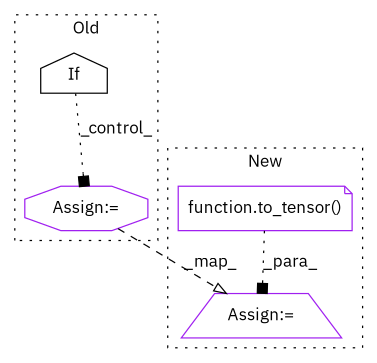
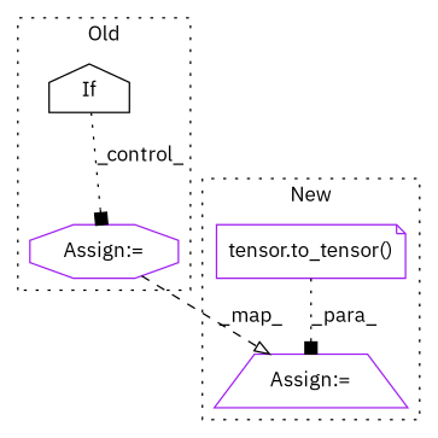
  digraph {
    fontname="IBM Plex Sans"
    node [a=68 l=3 color=purple fontname="IBM Plex Sans"]
    edge [style=dotted arrowhead=box fontname="IBM Plex Sans"]
    n1 [a=96 label=If s=3038 shape=house color=black]
    n2 [label="Assign:=" s=3250 shape=octagon]
-   n3 [a=75 l="10,21" label="function.to_tensor()" s="3192,3209" shape=note]
+   n3 [a=75 l="10,21" label="tensor.to_tensor()" s="3192,3209" shape=note]
    n4 [label="Assign:=" s=3283 shape=trapezium]
    subgraph cluster_1 {
      label=Old
      style=dotted
      n1
      n2
    }
    subgraph cluster_2 {
      label=New
      style=dotted
      n3
      n4
    }
    n1 -> n2 [label=_control_]
    n2 -> n4 [label=_map_ style=dashed arrowhead=onormal]
    n3 -> n4 [label=_para_]
  }
